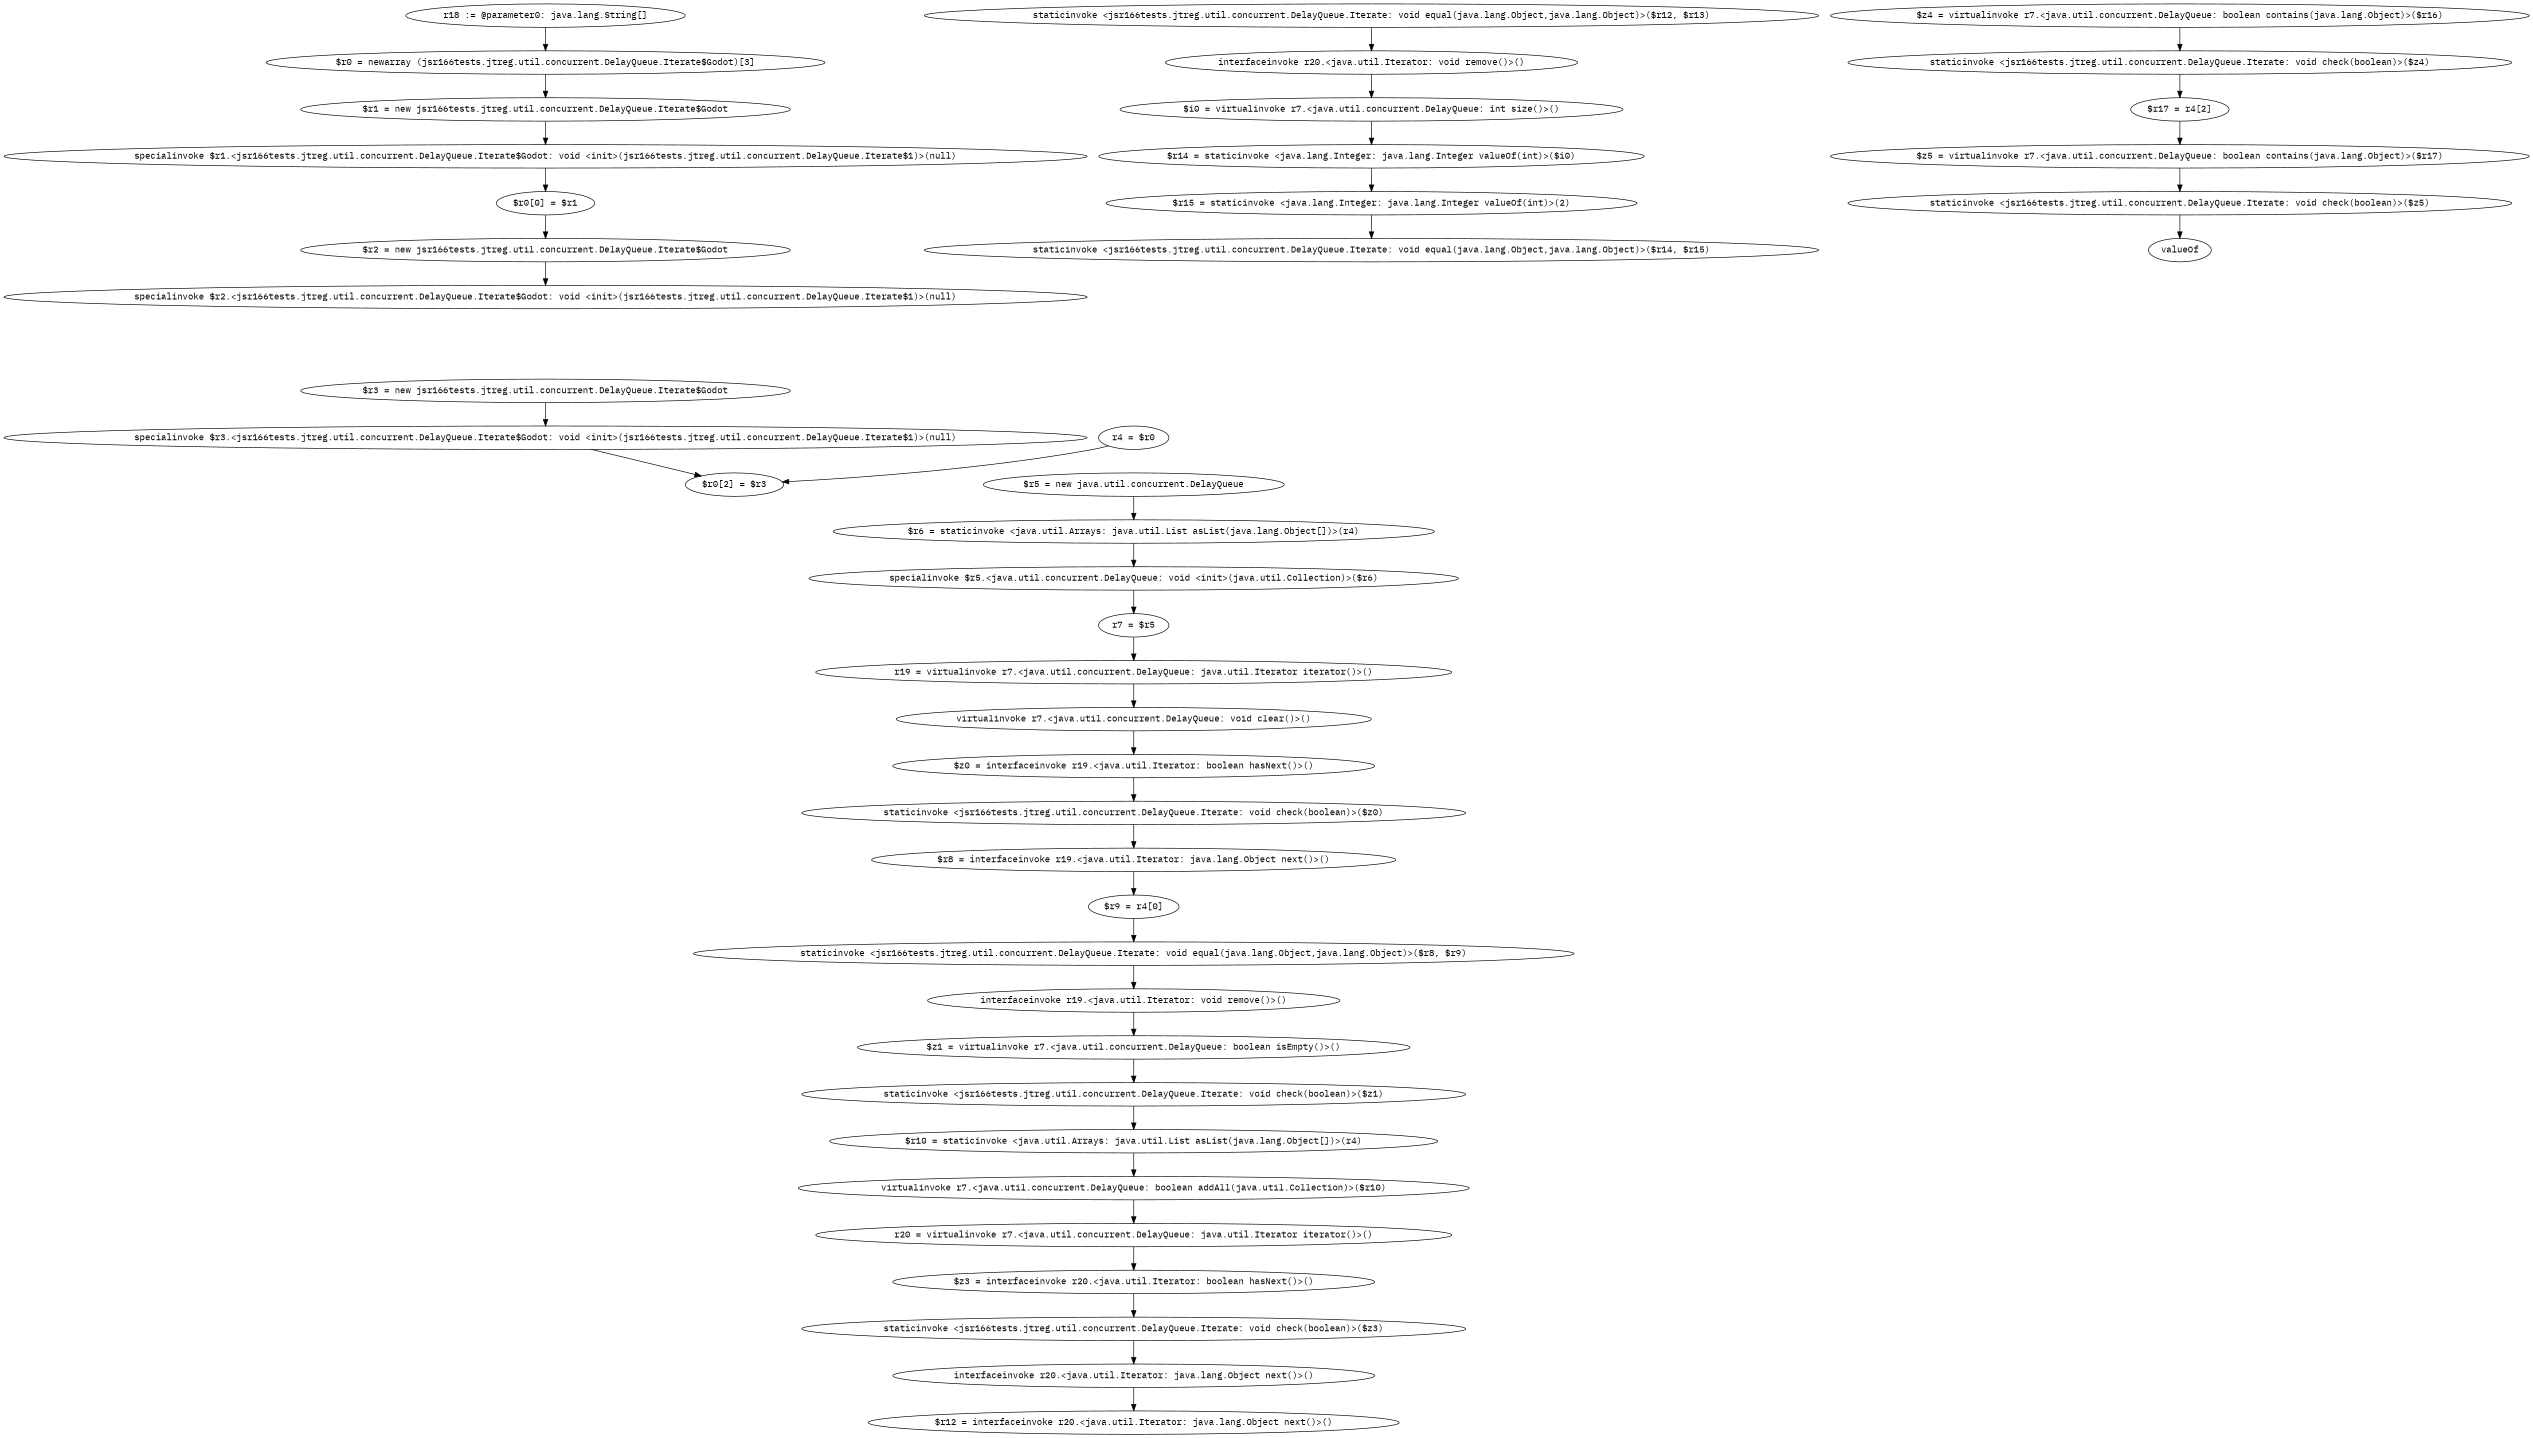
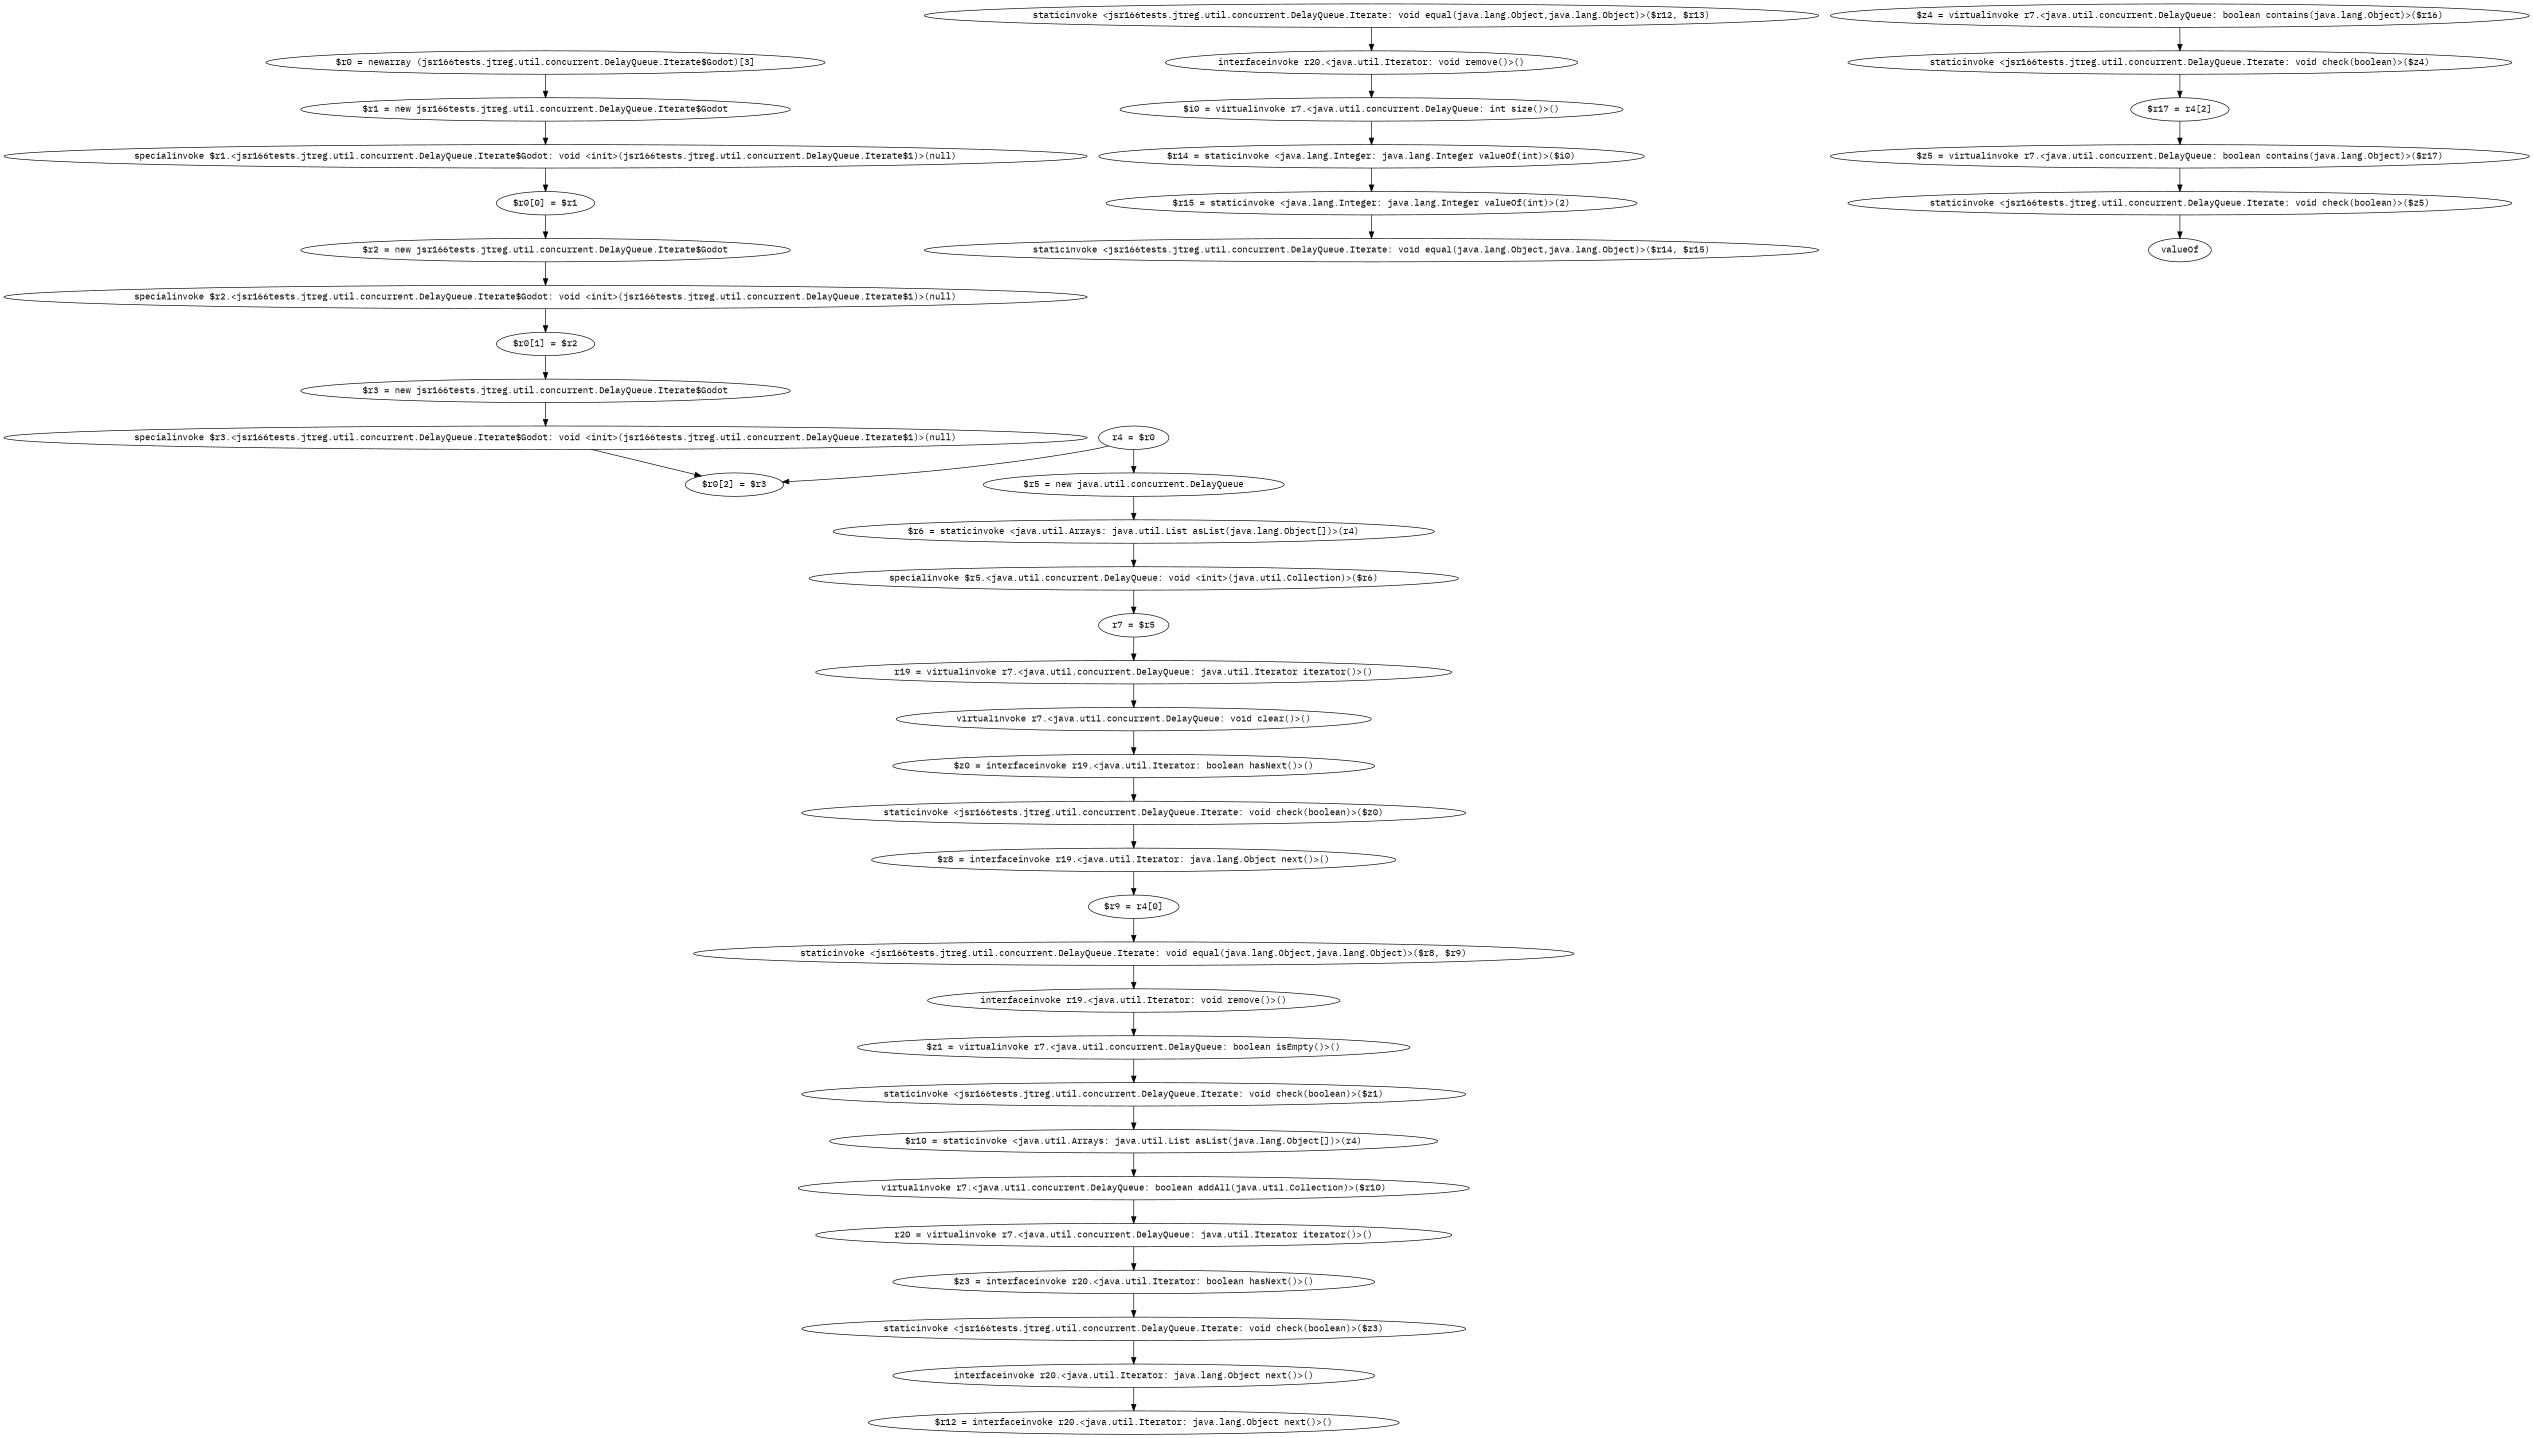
  digraph {
    fontname="IBM Plex Mono"
    node [fontname="IBM Plex Mono"]
    edge [fontname="IBM Plex Mono"]
-   "r18 := @parameter0: java.lang.String[]"
    "$r0 = newarray (jsr166tests.jtreg.util.concurrent.DelayQueue.Iterate$Godot)[3]"
    "$r1 = new jsr166tests.jtreg.util.concurrent.DelayQueue.Iterate$Godot"
    "specialinvoke $r1.<jsr166tests.jtreg.util.concurrent.DelayQueue.Iterate$Godot: void <init>(jsr166tests.jtreg.util.concurrent.DelayQueue.Iterate$1)>(null)"
    "$r0[0] = $r1"
    "$r2 = new jsr166tests.jtreg.util.concurrent.DelayQueue.Iterate$Godot"
    "specialinvoke $r2.<jsr166tests.jtreg.util.concurrent.DelayQueue.Iterate$Godot: void <init>(jsr166tests.jtreg.util.concurrent.DelayQueue.Iterate$1)>(null)"
+   "$r0[1] = $r2"
    "$r3 = new jsr166tests.jtreg.util.concurrent.DelayQueue.Iterate$Godot"
    "specialinvoke $r3.<jsr166tests.jtreg.util.concurrent.DelayQueue.Iterate$Godot: void <init>(jsr166tests.jtreg.util.concurrent.DelayQueue.Iterate$1)>(null)"
    "$r0[2] = $r3"
    "r4 = $r0"
    "$r5 = new java.util.concurrent.DelayQueue"
    "$r6 = staticinvoke <java.util.Arrays: java.util.List asList(java.lang.Object[])>(r4)"
    "specialinvoke $r5.<java.util.concurrent.DelayQueue: void <init>(java.util.Collection)>($r6)"
    "r7 = $r5"
    "r19 = virtualinvoke r7.<java.util.concurrent.DelayQueue: java.util.Iterator iterator()>()"
    "virtualinvoke r7.<java.util.concurrent.DelayQueue: void clear()>()"
    "$z0 = interfaceinvoke r19.<java.util.Iterator: boolean hasNext()>()"
    "staticinvoke <jsr166tests.jtreg.util.concurrent.DelayQueue.Iterate: void check(boolean)>($z0)"
    "$r8 = interfaceinvoke r19.<java.util.Iterator: java.lang.Object next()>()"
    "$r9 = r4[0]"
    "staticinvoke <jsr166tests.jtreg.util.concurrent.DelayQueue.Iterate: void equal(java.lang.Object,java.lang.Object)>($r8, $r9)"
    "interfaceinvoke r19.<java.util.Iterator: void remove()>()"
    "$z1 = virtualinvoke r7.<java.util.concurrent.DelayQueue: boolean isEmpty()>()"
    "staticinvoke <jsr166tests.jtreg.util.concurrent.DelayQueue.Iterate: void check(boolean)>($z1)"
    "$r10 = staticinvoke <java.util.Arrays: java.util.List asList(java.lang.Object[])>(r4)"
    "virtualinvoke r7.<java.util.concurrent.DelayQueue: boolean addAll(java.util.Collection)>($r10)"
    "r20 = virtualinvoke r7.<java.util.concurrent.DelayQueue: java.util.Iterator iterator()>()"
    "$z3 = interfaceinvoke r20.<java.util.Iterator: boolean hasNext()>()"
    "staticinvoke <jsr166tests.jtreg.util.concurrent.DelayQueue.Iterate: void check(boolean)>($z3)"
    "interfaceinvoke r20.<java.util.Iterator: java.lang.Object next()>()"
    "$r12 = interfaceinvoke r20.<java.util.Iterator: java.lang.Object next()>()"
    "staticinvoke <jsr166tests.jtreg.util.concurrent.DelayQueue.Iterate: void equal(java.lang.Object,java.lang.Object)>($r12, $r13)"
    "interfaceinvoke r20.<java.util.Iterator: void remove()>()"
    "$i0 = virtualinvoke r7.<java.util.concurrent.DelayQueue: int size()>()"
    "$r14 = staticinvoke <java.lang.Integer: java.lang.Integer valueOf(int)>($i0)"
    "$r15 = staticinvoke <java.lang.Integer: java.lang.Integer valueOf(int)>(2)"
    "staticinvoke <jsr166tests.jtreg.util.concurrent.DelayQueue.Iterate: void equal(java.lang.Object,java.lang.Object)>($r14, $r15)"
    "$z4 = virtualinvoke r7.<java.util.concurrent.DelayQueue: boolean contains(java.lang.Object)>($r16)"
    "staticinvoke <jsr166tests.jtreg.util.concurrent.DelayQueue.Iterate: void check(boolean)>($z4)"
    "$r17 = r4[2]"
    "$z5 = virtualinvoke r7.<java.util.concurrent.DelayQueue: boolean contains(java.lang.Object)>($r17)"
    "staticinvoke <jsr166tests.jtreg.util.concurrent.DelayQueue.Iterate: void check(boolean)>($z5)"
    n45 [label=valueOf]
-   "r18 := @parameter0: java.lang.String[]" -> "$r0 = newarray (jsr166tests.jtreg.util.concurrent.DelayQueue.Iterate$Godot)[3]"
    "$r0 = newarray (jsr166tests.jtreg.util.concurrent.DelayQueue.Iterate$Godot)[3]" -> "$r1 = new jsr166tests.jtreg.util.concurrent.DelayQueue.Iterate$Godot"
    "$r1 = new jsr166tests.jtreg.util.concurrent.DelayQueue.Iterate$Godot" -> "specialinvoke $r1.<jsr166tests.jtreg.util.concurrent.DelayQueue.Iterate$Godot: void <init>(jsr166tests.jtreg.util.concurrent.DelayQueue.Iterate$1)>(null)"
    "specialinvoke $r1.<jsr166tests.jtreg.util.concurrent.DelayQueue.Iterate$Godot: void <init>(jsr166tests.jtreg.util.concurrent.DelayQueue.Iterate$1)>(null)" -> "$r0[0] = $r1"
    "$r0[0] = $r1" -> "$r2 = new jsr166tests.jtreg.util.concurrent.DelayQueue.Iterate$Godot"
    "$r2 = new jsr166tests.jtreg.util.concurrent.DelayQueue.Iterate$Godot" -> "specialinvoke $r2.<jsr166tests.jtreg.util.concurrent.DelayQueue.Iterate$Godot: void <init>(jsr166tests.jtreg.util.concurrent.DelayQueue.Iterate$1)>(null)"
+   "specialinvoke $r2.<jsr166tests.jtreg.util.concurrent.DelayQueue.Iterate$Godot: void <init>(jsr166tests.jtreg.util.concurrent.DelayQueue.Iterate$1)>(null)" -> "$r0[1] = $r2"
+   "$r0[1] = $r2" -> "$r3 = new jsr166tests.jtreg.util.concurrent.DelayQueue.Iterate$Godot"
    "$r3 = new jsr166tests.jtreg.util.concurrent.DelayQueue.Iterate$Godot" -> "specialinvoke $r3.<jsr166tests.jtreg.util.concurrent.DelayQueue.Iterate$Godot: void <init>(jsr166tests.jtreg.util.concurrent.DelayQueue.Iterate$1)>(null)"
    "specialinvoke $r3.<jsr166tests.jtreg.util.concurrent.DelayQueue.Iterate$Godot: void <init>(jsr166tests.jtreg.util.concurrent.DelayQueue.Iterate$1)>(null)" -> "$r0[2] = $r3"
    "r4 = $r0" -> "$r0[2] = $r3"
+   "r4 = $r0" -> "$r5 = new java.util.concurrent.DelayQueue"
    "$r5 = new java.util.concurrent.DelayQueue" -> "$r6 = staticinvoke <java.util.Arrays: java.util.List asList(java.lang.Object[])>(r4)"
    "$r6 = staticinvoke <java.util.Arrays: java.util.List asList(java.lang.Object[])>(r4)" -> "specialinvoke $r5.<java.util.concurrent.DelayQueue: void <init>(java.util.Collection)>($r6)"
    "specialinvoke $r5.<java.util.concurrent.DelayQueue: void <init>(java.util.Collection)>($r6)" -> "r7 = $r5"
    "r7 = $r5" -> "r19 = virtualinvoke r7.<java.util.concurrent.DelayQueue: java.util.Iterator iterator()>()"
    "r19 = virtualinvoke r7.<java.util.concurrent.DelayQueue: java.util.Iterator iterator()>()" -> "virtualinvoke r7.<java.util.concurrent.DelayQueue: void clear()>()"
    "virtualinvoke r7.<java.util.concurrent.DelayQueue: void clear()>()" -> "$z0 = interfaceinvoke r19.<java.util.Iterator: boolean hasNext()>()"
    "$z0 = interfaceinvoke r19.<java.util.Iterator: boolean hasNext()>()" -> "staticinvoke <jsr166tests.jtreg.util.concurrent.DelayQueue.Iterate: void check(boolean)>($z0)"
    "staticinvoke <jsr166tests.jtreg.util.concurrent.DelayQueue.Iterate: void check(boolean)>($z0)" -> "$r8 = interfaceinvoke r19.<java.util.Iterator: java.lang.Object next()>()"
    "$r8 = interfaceinvoke r19.<java.util.Iterator: java.lang.Object next()>()" -> "$r9 = r4[0]"
    "$r9 = r4[0]" -> "staticinvoke <jsr166tests.jtreg.util.concurrent.DelayQueue.Iterate: void equal(java.lang.Object,java.lang.Object)>($r8, $r9)"
    "staticinvoke <jsr166tests.jtreg.util.concurrent.DelayQueue.Iterate: void equal(java.lang.Object,java.lang.Object)>($r8, $r9)" -> "interfaceinvoke r19.<java.util.Iterator: void remove()>()"
    "interfaceinvoke r19.<java.util.Iterator: void remove()>()" -> "$z1 = virtualinvoke r7.<java.util.concurrent.DelayQueue: boolean isEmpty()>()"
    "$z1 = virtualinvoke r7.<java.util.concurrent.DelayQueue: boolean isEmpty()>()" -> "staticinvoke <jsr166tests.jtreg.util.concurrent.DelayQueue.Iterate: void check(boolean)>($z1)"
    "staticinvoke <jsr166tests.jtreg.util.concurrent.DelayQueue.Iterate: void check(boolean)>($z1)" -> "$r10 = staticinvoke <java.util.Arrays: java.util.List asList(java.lang.Object[])>(r4)"
    "$r10 = staticinvoke <java.util.Arrays: java.util.List asList(java.lang.Object[])>(r4)" -> "virtualinvoke r7.<java.util.concurrent.DelayQueue: boolean addAll(java.util.Collection)>($r10)"
    "virtualinvoke r7.<java.util.concurrent.DelayQueue: boolean addAll(java.util.Collection)>($r10)" -> "r20 = virtualinvoke r7.<java.util.concurrent.DelayQueue: java.util.Iterator iterator()>()"
    "r20 = virtualinvoke r7.<java.util.concurrent.DelayQueue: java.util.Iterator iterator()>()" -> "$z3 = interfaceinvoke r20.<java.util.Iterator: boolean hasNext()>()"
    "$z3 = interfaceinvoke r20.<java.util.Iterator: boolean hasNext()>()" -> "staticinvoke <jsr166tests.jtreg.util.concurrent.DelayQueue.Iterate: void check(boolean)>($z3)"
    "staticinvoke <jsr166tests.jtreg.util.concurrent.DelayQueue.Iterate: void check(boolean)>($z3)" -> "interfaceinvoke r20.<java.util.Iterator: java.lang.Object next()>()"
    "interfaceinvoke r20.<java.util.Iterator: java.lang.Object next()>()" -> "$r12 = interfaceinvoke r20.<java.util.Iterator: java.lang.Object next()>()"
    "staticinvoke <jsr166tests.jtreg.util.concurrent.DelayQueue.Iterate: void equal(java.lang.Object,java.lang.Object)>($r12, $r13)" -> "interfaceinvoke r20.<java.util.Iterator: void remove()>()"
    "interfaceinvoke r20.<java.util.Iterator: void remove()>()" -> "$i0 = virtualinvoke r7.<java.util.concurrent.DelayQueue: int size()>()"
    "$i0 = virtualinvoke r7.<java.util.concurrent.DelayQueue: int size()>()" -> "$r14 = staticinvoke <java.lang.Integer: java.lang.Integer valueOf(int)>($i0)"
    "$r14 = staticinvoke <java.lang.Integer: java.lang.Integer valueOf(int)>($i0)" -> "$r15 = staticinvoke <java.lang.Integer: java.lang.Integer valueOf(int)>(2)"
    "$r15 = staticinvoke <java.lang.Integer: java.lang.Integer valueOf(int)>(2)" -> "staticinvoke <jsr166tests.jtreg.util.concurrent.DelayQueue.Iterate: void equal(java.lang.Object,java.lang.Object)>($r14, $r15)"
    "$z4 = virtualinvoke r7.<java.util.concurrent.DelayQueue: boolean contains(java.lang.Object)>($r16)" -> "staticinvoke <jsr166tests.jtreg.util.concurrent.DelayQueue.Iterate: void check(boolean)>($z4)"
    "staticinvoke <jsr166tests.jtreg.util.concurrent.DelayQueue.Iterate: void check(boolean)>($z4)" -> "$r17 = r4[2]"
    "$r17 = r4[2]" -> "$z5 = virtualinvoke r7.<java.util.concurrent.DelayQueue: boolean contains(java.lang.Object)>($r17)"
    "$z5 = virtualinvoke r7.<java.util.concurrent.DelayQueue: boolean contains(java.lang.Object)>($r17)" -> "staticinvoke <jsr166tests.jtreg.util.concurrent.DelayQueue.Iterate: void check(boolean)>($z5)"
    "staticinvoke <jsr166tests.jtreg.util.concurrent.DelayQueue.Iterate: void check(boolean)>($z5)" -> n45
  }
